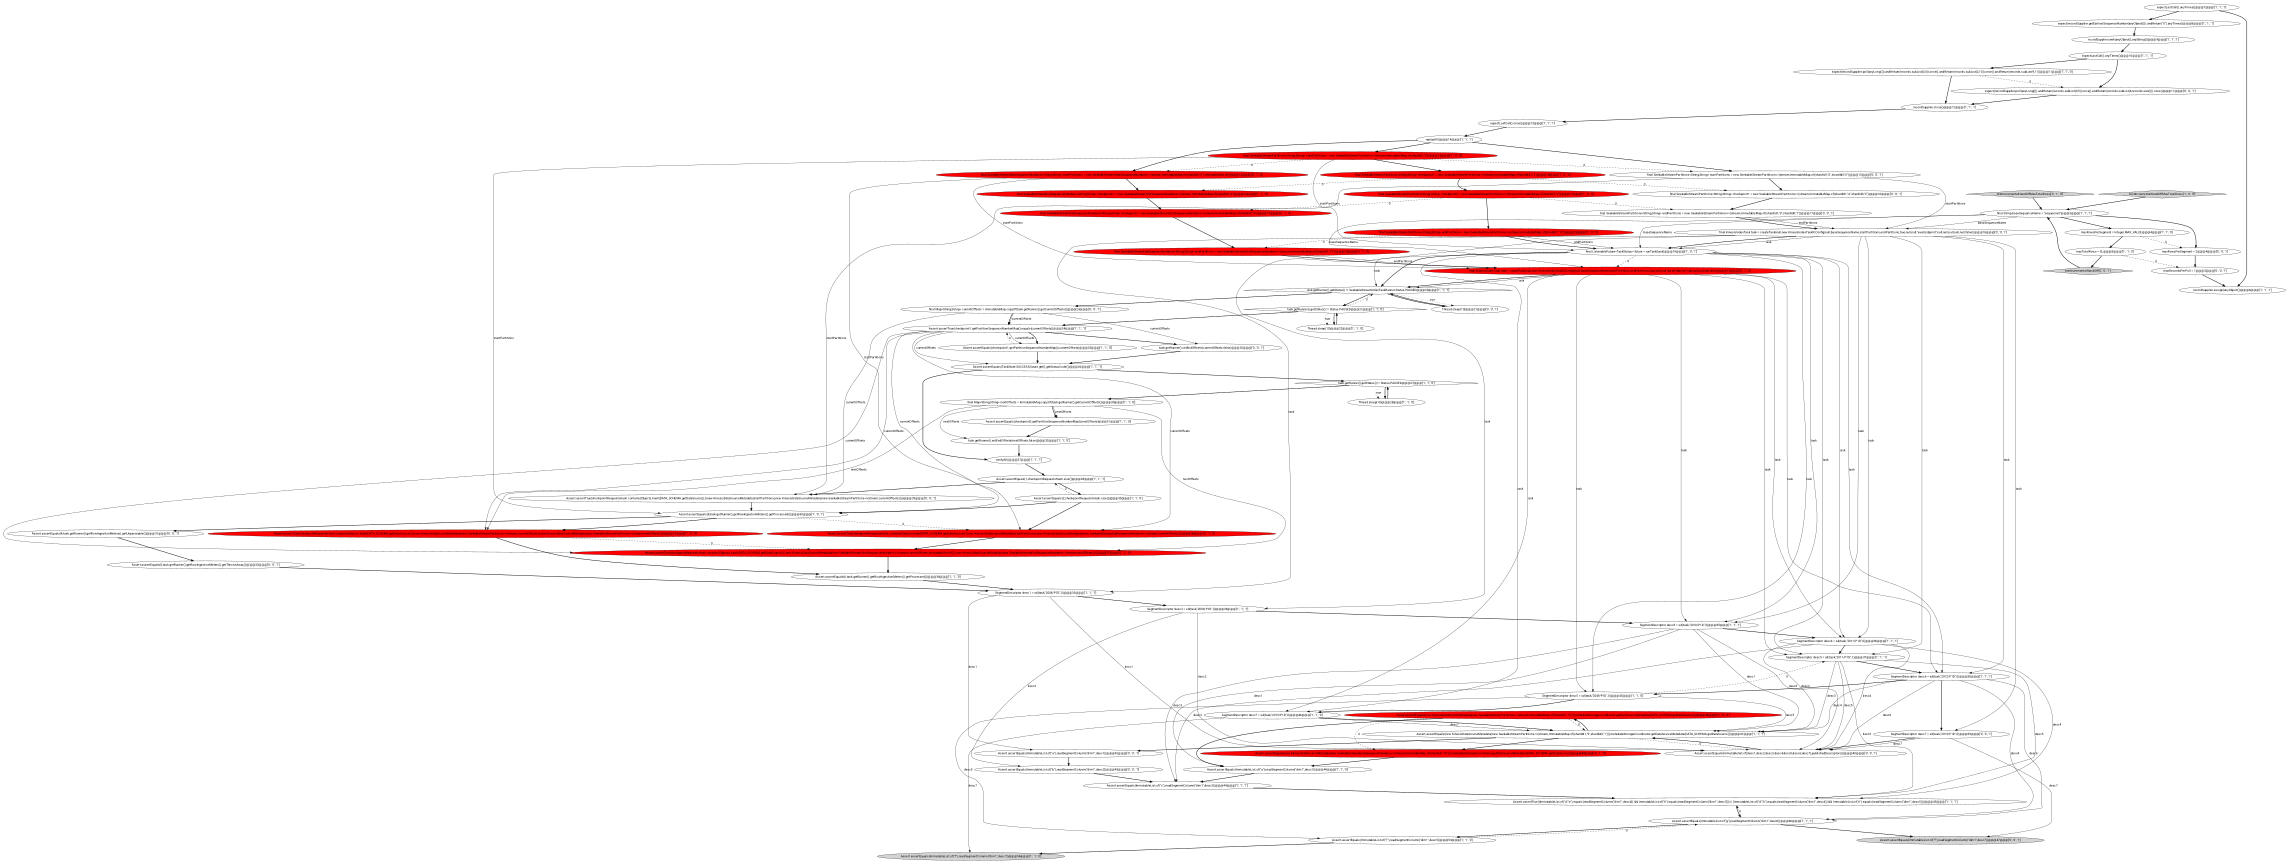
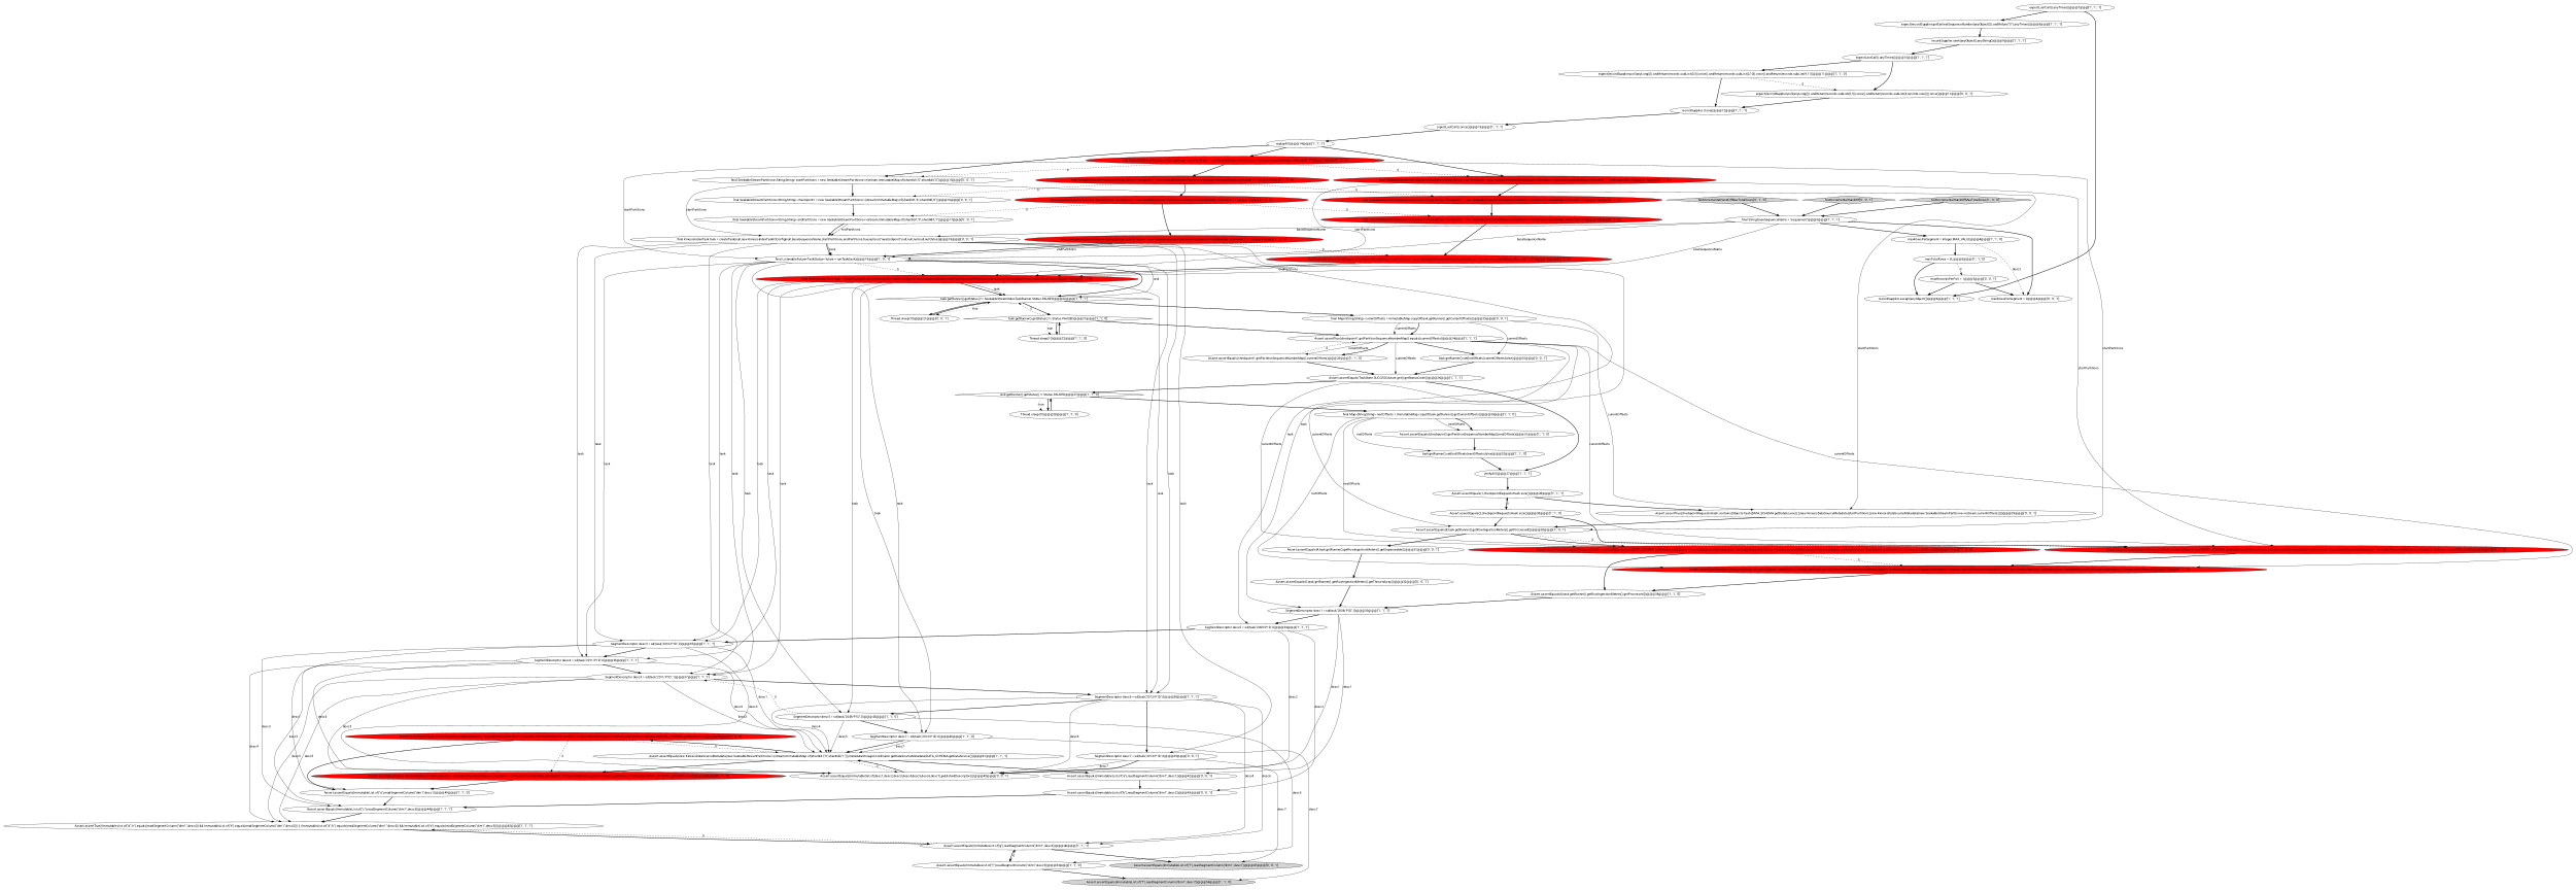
  digraph {
    fontname=Roboto
    node [fillcolor=white fontname=Roboto shape=ellipse style=filled]
    edge [fontname=Roboto style=bold]
    n1 [fillcolor=red label="Assert.assertEquals(new KinesisDataSourceMetadata(new SeekableStreamPartitions<>(stream,ImmutableMap.of(shardId1,\"10\"))),metadataStorageCoordinator.getDataSourceMetadata(DATA_SCHEMA.getDataSource()))@@@48@@@['1', '0', '0']"]
    n2 [fillcolor=red label="Assert.assertEquals(new KinesisDataSourceMetadata(new SeekableStreamEndSequenceNumbers<>(stream,ImmutableMap.of(shardId1,\"10\"))),metadataStorageCoordinator.getDataSourceMetadata(DATA_SCHEMA.getDataSource()))@@@48@@@['0', '1', '0']"]
    n3 [label="Assert.assertEquals(new KinesisDataSourceMetadata(new SeekableStreamPartitions<>(stream,ImmutableMap.of(shardId1,\"9\",shardId0,\"1\"))),metadataStorageCoordinator.getDataSourceMetadata(DATA_SCHEMA.getDataSource()))@@@41@@@['1', '1', '1']"]
    n4 [label="Assert.assertEquals(ImmutableList.of(\"a\"),readSegmentColumn(\"dim1\",desc1))@@@49@@@['1', '1', '0']"]
    n5 [label="Assert.assertEquals(ImmutableSet.of(desc1,desc2,desc3,desc4,desc5,desc6,desc7),publishedDescriptors())@@@40@@@['0', '0', '1']"]
    n6 [label="Assert.assertEquals(ImmutableList.of(\"a\"),readSegmentColumn(\"dim1\",desc1))@@@42@@@['0', '0', '1']"]
    n7 [label="Assert.assertEquals(ImmutableList.of(\"c\"),readSegmentColumn(\"dim1\",desc3))@@@44@@@['1', '1', '1']"]
    n8 [label="Assert.assertTrue((ImmutableList.of(\"d\",\"e\").equals(readSegmentColumn(\"dim1\",desc4)) && ImmutableList.of(\"h\").equals(readSegmentColumn(\"dim1\",desc5))) || (ImmutableList.of(\"d\",\"h\").equals(readSegmentColumn(\"dim1\",desc4)) && ImmutableList.of(\"e\").equals(readSegmentColumn(\"dim1\",desc5))))@@@45@@@['1', '1', '1']"]
    n9 [label="Assert.assertEquals(ImmutableList.of(\"g\"),readSegmentColumn(\"dim1\",desc6))@@@46@@@['1', '1', '1']"]
    n10 [fillcolor=lightgray label="Assert.assertEquals(ImmutableList.of(\"f\"),readSegmentColumn(\"dim1\",desc7))@@@47@@@['0', '0', '1']"]
    n11 [label="Assert.assertEquals(ImmutableList.of(\"f\"),readSegmentColumn(\"dim1\",desc5))@@@53@@@['1', '1', '0']"]
    n12 [fillcolor=lightgray label="Assert.assertEquals(ImmutableList.of(\"f\"),readSegmentColumn(\"dim1\",desc7))@@@54@@@['1', '1', '0']"]
    n13 [fillcolor=red label="final SeekableStreamPartitions<String,String> endPartitions = new SeekableStreamPartitions<>(stream,ImmutableMap.of(shardId1,\"10\"))@@@18@@@['1', '0', '0']"]
    n14 [fillcolor=red label="final SeekableStreamEndSequenceNumbers<String,String> endPartitions = new SeekableStreamEndSequenceNumbers<>(stream,ImmutableMap.of(shardId1,\"10\"))@@@18@@@['0', '1', '0']"]
    n15 [label="final ListenableFuture<TaskStatus> future = runTask(task)@@@19@@@['1', '0', '1']"]
    n16 [fillcolor=red label="final KinesisIndexTask task = createTask(null,new KinesisIndexTaskIOConfig(null,baseSequenceName,startPartitions,endPartitions,true,null,null,\"awsEndpoint\",null,null,null,null,false))@@@19@@@['0', '1', '0']"]
    n17 [label="task.getRunner().getStatus() != SeekableStreamIndexTaskRunner.Status.PAUSED@@@20@@@['1', '1', '1']" shape=diamond]
    n18 [label="SegmentDescriptor desc5 = sd(task,\"2011/P1D\",1)@@@37@@@['1', '1', '1']"]
    n19 [label="SegmentDescriptor desc5 = sd(task,\"2049/P1D\",0)@@@45@@@['1', '1', '0']"]
    n20 [label="SegmentDescriptor desc4 = sd(task,\"2011/P1D\",0)@@@36@@@['1', '1', '1']"]
    n21 [label="SegmentDescriptor desc7 = sd(task,\"2013/P1D\",0)@@@46@@@['1', '1', '0']"]
    n22 [label="SegmentDescriptor desc3 = sd(task,\"2010/P1D\",0)@@@35@@@['1', '1', '1']"]
    n23 [label="SegmentDescriptor desc6 = sd(task,\"2012/P1D\",0)@@@38@@@['1', '1', '1']"]
    n24 [label="recordSupplier.seek(anyObject(),anyString())@@@9@@@['1', '1', '1']"]
    n25 [label="expectLastCall().anyTimes()@@@10@@@['1', '1', '1']"]
    n26 [label="expect(recordSupplier.poll(anyLong())).andReturn(records.subList(0,3)).once().andReturn(records.subList(2,10)).once().andReturn(records.subList(9,11))@@@11@@@['1', '1', '0']"]
    n27 [label="expect(recordSupplier.poll(anyLong())).andReturn(records.subList(0,5)).once().andReturn(records.subList(4,records.size())).once()@@@11@@@['0', '0', '1']"]
    n28 [label="Thread.sleep(10)@@@21@@@['0', '0', '1']"]
    n29 [label="final Map<String,String> currentOffsets = ImmutableMap.copyOf(task.getRunner().getCurrentOffsets())@@@23@@@['0', '0', '1']"]
    n30 [label="task.getRunner().getStatus() != Status.PAUSED@@@21@@@['1', '1', '0']" shape=diamond]
    n31 [label="Assert.assertTrue(checkpointRequestsHash.contains(Objects.hash(DATA_SCHEMA.getDataSource(),0,new KinesisDataSourceMetadata(startPartitions),new KinesisDataSourceMetadata(new SeekableStreamPartitions<>(stream,currentOffsets)))))@@@29@@@['0', '0', '1']"]
    n32 [label="Assert.assertTrue(checkpoint1.getPartitionSequenceNumberMap().equals(currentOffsets))@@@24@@@['1', '1', '1']"]
    n33 [label="task.getRunner().setEndOffsets(currentOffsets,false)@@@25@@@['0', '0', '1']"]
    n34 [label="Thread.sleep(10)@@@22@@@['1', '1', '0']"]
    n35 [label="SegmentDescriptor desc7 = sd(task,\"2013/P1D\",0)@@@39@@@['0', '0', '1']"]
    n36 [label="SegmentDescriptor desc1 = sd(task,\"2008/P1D\",0)@@@33@@@['1', '1', '1']"]
    n37 [label="SegmentDescriptor desc2 = sd(task,\"2009/P1D\",0)@@@34@@@['1', '1', '1']"]
    n38 [label="Assert.assertEquals(ImmutableList.of(\"b\"),readSegmentColumn(\"dim1\",desc2))@@@43@@@['0', '0', '1']"]
    n39 [label="recordSupplier.close()@@@12@@@['1', '1', '1']"]
    n40 [label="expect(recordSupplier.getEarliestSequenceNumber(anyObject())).andReturn(\"0\").anyTimes()@@@8@@@['1', '1', '1']"]
    n41 [label="final Map<String,String> nextOffsets = ImmutableMap.copyOf(task.getRunner().getCurrentOffsets())@@@30@@@['1', '1', '0']"]
    n42 [label="task.getRunner().setEndOffsets(nextOffsets,false)@@@32@@@['1', '1', '0']"]
    n43 [fillcolor=red label="Assert.assertTrue(checkpointRequestsHash.contains(Objects.hash(DATA_SCHEMA.getDataSource(),0,new KinesisDataSourceMetadata(new SeekableStreamStartSequenceNumbers<>(stream,currentOffsets,ImmutableSet.of())),new KinesisDataSourceMetadata(new SeekableStreamEndSequenceNumbers<>(stream,nextOffsets)))))@@@37@@@['0', '1', '0']"]
    n44 [fillcolor=red label="Assert.assertTrue(checkpointRequestsHash.contains(Objects.hash(DATA_SCHEMA.getDataSource(),0,new KinesisDataSourceMetadata(new SeekableStreamPartitions<>(stream,currentOffsets)),new KinesisDataSourceMetadata(new SeekableStreamPartitions<>(stream,nextOffsets)))))@@@37@@@['1', '0', '0']"]
    n45 [label="Assert.assertEquals(checkpoint2.getPartitionSequenceNumberMap(),nextOffsets)@@@31@@@['1', '1', '0']"]
    n46 [label="verifyAll()@@@27@@@['1', '1', '1']"]
    n47 [label="Assert.assertEquals(6,task.getRunner().getRowIngestionMeters().getProcessed())@@@38@@@['1', '1', '0']"]
    n48 [label="recordSupplier.assign(anyObject())@@@6@@@['1', '1', '1']"]
    n49 [label="expectLastCall().anyTimes()@@@7@@@['1', '1', '1']"]
    n50 [fillcolor=lightgray label="testIncrementalHandOff['0', '0', '1']" shape=diamond]
    n51 [label="final String baseSequenceName = \"sequence0\"@@@3@@@['1', '1', '1']"]
    n52 [label="maxRowsPerSegment = Integer.MAX_VALUE@@@4@@@['1', '1', '0']"]
    n53 [label="maxRowsPerSegment = 2@@@4@@@['0', '0', '1']"]
    n54 [label="final KinesisIndexTask task = createTask(null,new KinesisIndexTaskIOConfig(null,baseSequenceName,startPartitions,endPartitions,true,null,null,\"awsEndpoint\",null,null,null,null,null,false))@@@18@@@['0', '0', '1']"]
    n55 [label="Assert.assertEquals(8,task.getRunner().getRowIngestionMeters().getProcessed())@@@30@@@['1', '0', '1']"]
    n56 [label="Assert.assertEquals(4,task.getRunner().getRowIngestionMeters().getUnparseable())@@@31@@@['0', '0', '1']"]
    n57 [fillcolor=red label="Assert.assertTrue(checkpointRequestsHash.contains(Objects.hash(DATA_SCHEMA.getDataSource(),0,new KinesisDataSourceMetadata(startPartitions),new KinesisDataSourceMetadata(new SeekableStreamEndSequenceNumbers<>(stream,currentOffsets)))))@@@36@@@['0', '1', '0']"]
    n58 [fillcolor=red label="final SeekableStreamPartitions<String,String> startPartitions = new SeekableStreamPartitions<>(stream,ImmutableMap.of(shardId1,\"0\"))@@@15@@@['1', '0', '0']"]
    n59 [fillcolor=red label="final SeekableStreamStartSequenceNumbers<String,String> startPartitions = new SeekableStreamStartSequenceNumbers<>(stream,ImmutableMap.of(shardId1,\"0\"),ImmutableSet.of())@@@15@@@['0', '1', '0']"]
    n60 [fillcolor=red label="final SeekableStreamPartitions<String,String> checkpoint1 = new SeekableStreamPartitions<>(stream,ImmutableMap.of(shardId1,\"2\"))@@@16@@@['1', '0', '0']"]
    n61 [label="final SeekableStreamPartitions<String,String> startPartitions = new SeekableStreamPartitions<>(stream,ImmutableMap.of(shardId1,\"0\",shardId0,\"0\"))@@@15@@@['0', '0', '1']"]
    n62 [fillcolor=red label="final SeekableStreamEndSequenceNumbers<String,String> checkpoint1 = new SeekableStreamEndSequenceNumbers<>(stream,ImmutableMap.of(shardId1,\"2\"))@@@16@@@['0', '1', '0']"]
    n63 [fillcolor=red label="final SeekableStreamPartitions<String,String> checkpoint2 = new SeekableStreamPartitions<>(stream,ImmutableMap.of(shardId1,\"9\"))@@@17@@@['1', '0', '0']"]
    n64 [label="final SeekableStreamPartitions<String,String> checkpoint1 = new SeekableStreamPartitions<>(stream,ImmutableMap.of(shardId1,\"4\",shardId0,\"0\"))@@@16@@@['0', '0', '1']"]
    n65 [label="expectLastCall().once()@@@13@@@['1', '1', '1']"]
    n66 [label="replayAll()@@@14@@@['1', '1', '1']"]
    n67 [label="maxTotalRows = 3L@@@5@@@['1', '1', '0']"]
    n68 [label="maxRecordsPerPoll = 1@@@5@@@['0', '0', '1']"]
    n69 [fillcolor=red label="final SeekableStreamEndSequenceNumbers<String,String> checkpoint2 = new SeekableStreamEndSequenceNumbers<>(stream,ImmutableMap.of(shardId1,\"9\"))@@@17@@@['0', '1', '0']"]
    n70 [label="final SeekableStreamPartitions<String,String> endPartitions = new SeekableStreamPartitions<>(stream,ImmutableMap.of(shardId1,\"9\",shardId0,\"1\"))@@@17@@@['0', '0', '1']"]
    n71 [label="Assert.assertEquals(1,checkpointRequestsHash.size())@@@28@@@['1', '1', '1']"]
    n72 [label="Assert.assertEquals(0,task.getRunner().getRowIngestionMeters().getThrownAway())@@@32@@@['0', '0', '1']"]
    n73 [fillcolor=lightgray label="testIncrementalHandOffMaxTotalRows['1', '0', '0']" shape=diamond]
    n74 [label="Assert.assertEquals(checkpoint1.getPartitionSequenceNumberMap(),currentOffsets)@@@25@@@['1', '1', '0']"]
    n75 [label="Assert.assertEquals(TaskState.SUCCESS,future.get().getStatusCode())@@@26@@@['1', '1', '1']"]
    n76 [label="task.getRunner().getStatus() != Status.PAUSED@@@27@@@['1', '1', '0']" shape=diamond]
    n77 [label="Assert.assertEquals(2,checkpointRequestsHash.size())@@@35@@@['1', '1', '0']"]
    n78 [label="Thread.sleep(10)@@@28@@@['1', '1', '0']"]
    n79 [fillcolor=lightgray label="testIncrementalHandOffMaxTotalRows['0', '1', '0']" shape=diamond]
    n1 -> n2 [label=0 style=dashed]
    n1 -> n3 [label=0 style=dashed]
    n1 -> n4
    n2 -> n4
    n3 -> n1
    n3 -> n2
    n3 -> n5 [label=0 style=dashed]
    n3 -> n6
    n4 -> n7
    n5 -> n3
    n6 -> n38
    n7 -> n8
    n8 -> n9
    n9 -> n8 [label=0 style=dashed]
    n9 -> n10
    n9 -> n11
    n11 -> n9 [label=0 style=dashed]
    n11 -> n12
    n13 -> n14 [label=0 style=dashed]
    n13 -> n15
    n13 -> n15 [label=endPartitions style=solid]
    n14 -> n16
    n14 -> n16 [label=endPartitions style=solid]
    n15 -> n16 [label=0 style=dashed]
    n15 -> n17 [label=task style=solid]
    n15 -> n17
    n15 -> n18 [label=task style=solid]
    n15 -> n19 [label=task style=solid]
    n15 -> n20 [label=task style=solid]
    n15 -> n21 [label=task style=solid]
    n15 -> n22 [label=task style=solid]
    n15 -> n23 [label=task style=solid]
    n16 -> n17
    n16 -> n17 [label=task style=solid]
    n16 -> n18 [label=task style=solid]
    n16 -> n19 [label=task style=solid]
    n16 -> n20 [label=task style=solid]
    n16 -> n21 [label=task style=solid]
    n16 -> n22 [label=task style=solid]
    n16 -> n23 [label=task style=solid]
    n17 -> n28 [label=true style=dotted]
    n17 -> n28
    n17 -> n29
    n17 -> n30
    n18 -> n3 [label=desc3 style=solid]
    n18 -> n5 [label=desc5 style=solid]
    n18 -> n8 [label=desc3 style=solid]
    n18 -> n8 [label=desc5 style=solid]
    n18 -> n23
    n19 -> n3 [label=desc5 style=solid]
    n19 -> n11 [label=desc5 style=solid]
    n19 -> n18 [label=0 style=dashed]
    n19 -> n21
    n20 -> n3 [label=desc2 style=solid]
    n20 -> n5 [label=desc4 style=solid]
    n20 -> n7 [label=desc2 style=solid]
    n20 -> n8 [label=desc4 style=solid]
    n20 -> n18
    n21 -> n3 [label=desc7 style=solid]
    n21 -> n3
    n21 -> n12 [label=desc7 style=solid]
    n22 -> n3 [label=desc1 style=solid]
    n22 -> n4 [label=desc1 style=solid]
    n22 -> n5 [label=desc3 style=solid]
    n22 -> n7 [label=desc3 style=solid]
    n22 -> n20
    n23 -> n3 [label=desc4 style=solid]
    n23 -> n5 [label=desc6 style=solid]
    n23 -> n9 [label=desc4 style=solid]
    n23 -> n9 [label=desc6 style=solid]
    n23 -> n19
    n23 -> n35
    n24 -> n25
    n25 -> n26
    n25 -> n27
    n26 -> n27 [label=0 style=dashed]
    n26 -> n39
    n27 -> n39
    n28 -> n17
    n29 -> n31 [label=currentOffsets style=solid]
    n29 -> n32 [label=currentOffsets style=solid]
    n29 -> n32
    n29 -> n33 [label=currentOffsets style=solid]
    n30 -> n17 [label=0 style=dashed]
    n30 -> n32
    n30 -> n34 [label=true style=dotted]
    n30 -> n34
    n31 -> n55
    n32 -> n33
    n32 -> n43 [label=currentOffsets style=solid]
    n32 -> n44 [label=currentOffsets style=solid]
    n32 -> n55 [label=currentOffsets style=solid]
    n32 -> n57 [label=currentOffsets style=solid]
    n32 -> n74 [label=currentOffsets style=solid]
    n32 -> n74
    n32 -> n75 [label=currentOffsets style=solid]
    n33 -> n75
    n34 -> n30
    n35 -> n5
    n35 -> n5 [label=desc7 style=solid]
    n35 -> n10 [label=desc7 style=solid]
    n36 -> n5 [label=desc1 style=solid]
    n36 -> n6 [label=desc1 style=solid]
    n36 -> n37
    n37 -> n5 [label=desc2 style=solid]
    n37 -> n22
    n37 -> n38 [label=desc2 style=solid]
    n38 -> n7
    n39 -> n65
    n40 -> n24
    n41 -> n42 [label=nextOffsets style=solid]
    n41 -> n43 [label=nextOffsets style=solid]
    n41 -> n44 [label=nextOffsets style=solid]
    n41 -> n45 [label=nextOffsets style=solid]
    n41 -> n45
    n42 -> n46
    n43 -> n47
    n44 -> n43 [label=0 style=dashed]
    n44 -> n47
    n45 -> n42
    n46 -> n71
    n47 -> n36
    n49 -> n40
    n49 -> n48
    n50 -> n51
    n51 -> n15 [label=baseSequenceName style=solid]
    n51 -> n16 [label=baseSequenceName style=solid]
    n51 -> n52
    n51 -> n53
    n51 -> n54 [label=baseSequenceName style=solid]
-   n52 -> n53 [label=0 style=dashed]
+   n52 -> n53 [label=desc2 style=dashed]
    n52 -> n67
-   n53 -> n68
+   n68 -> n53
    n54 -> n15 [label=task style=solid]
    n54 -> n15
    n54 -> n18 [label=task style=solid]
    n54 -> n20 [label=task style=solid]
    n54 -> n22 [label=task style=solid]
    n54 -> n23 [label=task style=solid]
    n54 -> n35 [label=task style=solid]
    n54 -> n36 [label=task style=solid]
    n54 -> n37 [label=task style=solid]
    n55 -> n44
    n55 -> n56
    n55 -> n57 [label=0 style=dashed]
    n56 -> n72
    n57 -> n43
    n58 -> n15 [label=startPartitions style=solid]
    n58 -> n55 [label=startPartitions style=solid]
    n58 -> n59 [label=0 style=dashed]
    n58 -> n60
    n58 -> n61 [label=0 style=dashed]
    n59 -> n16 [label=startPartitions style=solid]
    n59 -> n57 [label=startPartitions style=solid]
    n59 -> n62
    n60 -> n62 [label=0 style=dashed]
    n60 -> n63
    n60 -> n64 [label=0 style=dashed]
    n61 -> n31 [label=startPartitions style=solid]
    n61 -> n54 [label=startPartitions style=solid]
    n61 -> n64
    n62 -> n69
    n63 -> n13
    n63 -> n69 [label=0 style=dashed]
    n63 -> n70 [label=0 style=dashed]
    n64 -> n70
    n65 -> n66
    n66 -> n58
    n66 -> n59
    n66 -> n61
-   n67 -> n50
+   n67 -> n48
    n67 -> n68 [label=0 style=dashed]
    n68 -> n48
    n69 -> n14
    n70 -> n54 [label=endPartitions style=solid]
    n70 -> n54
    n71 -> n31
    n71 -> n77
    n72 -> n36
    n73 -> n51
    n74 -> n32 [label=0 style=dashed]
    n74 -> n75
    n75 -> n46
    n75 -> n76
    n76 -> n41
    n76 -> n78 [label=true style=dotted]
    n76 -> n78
    n77 -> n55
    n77 -> n57
    n77 -> n71 [label=0 style=dashed]
    n78 -> n76
    n79 -> n51
  }
